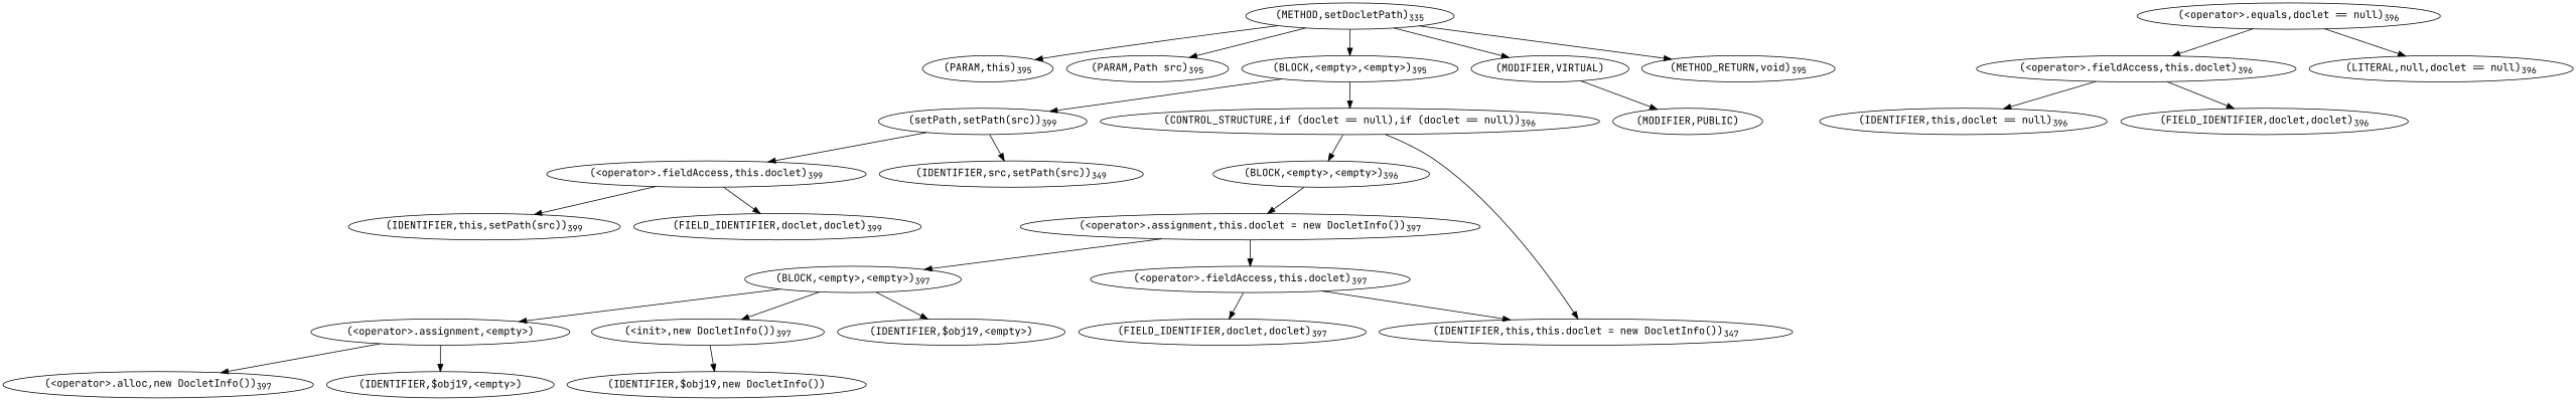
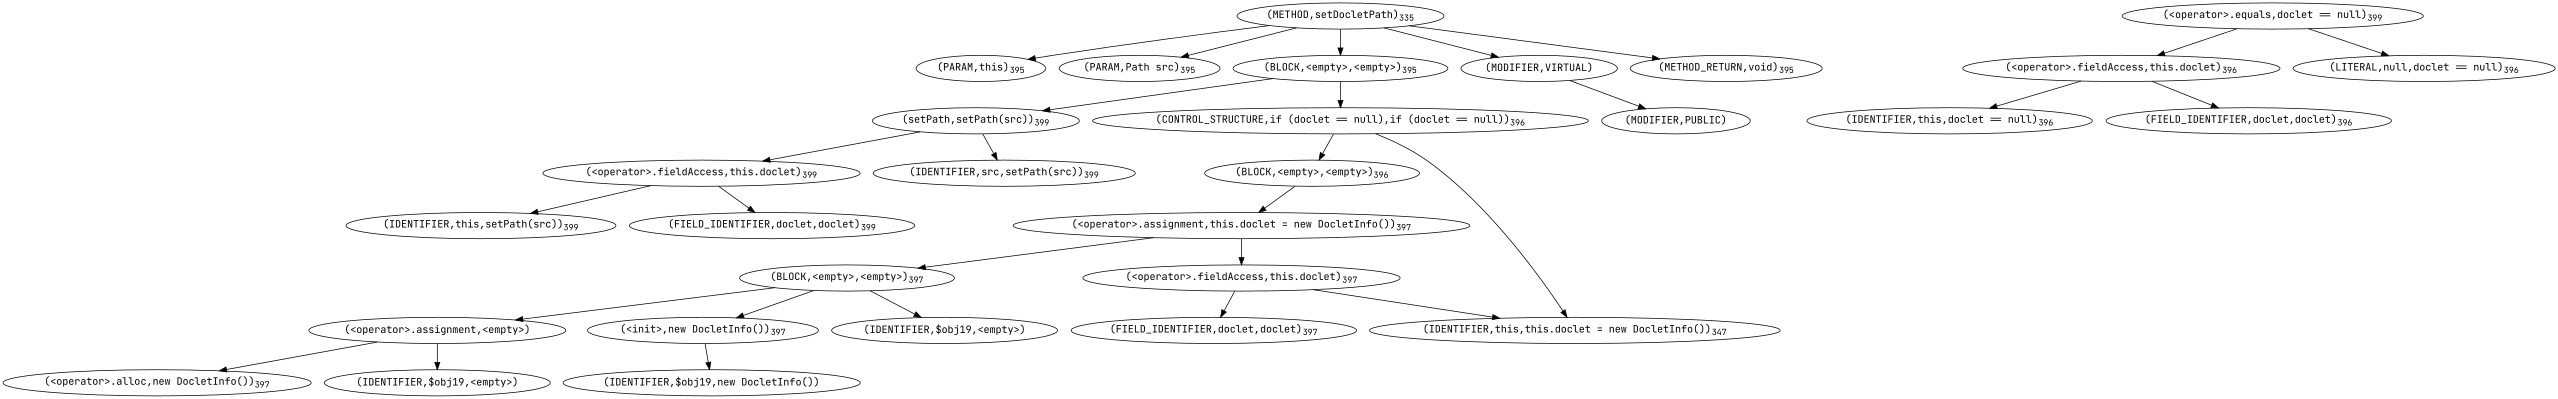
  digraph {
    fontname="JetBrains Mono"
    node [fontname="JetBrains Mono"]
    edge [fontname="JetBrains Mono"]
    n1 [label=<(METHOD,setDocletPath)<SUB>335</SUB>>]
    n2 [label=<(PARAM,this)<SUB>395</SUB>>]
    n3 [label=<(PARAM,Path src)<SUB>395</SUB>>]
    n4 [label=<(BLOCK,&lt;empty&gt;,&lt;empty&gt;)<SUB>395</SUB>>]
    n5 [label=<(MODIFIER,VIRTUAL)>]
    n6 [label=<(METHOD_RETURN,void)<SUB>395</SUB>>]
    n7 [label=<(CONTROL_STRUCTURE,if (doclet == null),if (doclet == null))<SUB>396</SUB>>]
    n8 [label=<(setPath,setPath(src))<SUB>399</SUB>>]
    n9 [label=<(MODIFIER,PUBLIC)>]
    n10 [label=<(BLOCK,&lt;empty&gt;,&lt;empty&gt;)<SUB>396</SUB>>]
    n11 [label=<(IDENTIFIER,this,this.doclet = new DocletInfo())<SUB>347</SUB>>]
    n12 [label=<(&lt;operator&gt;.fieldAccess,this.doclet)<SUB>399</SUB>>]
-   n13 [label=<(IDENTIFIER,src,setPath(src))<SUB>349</SUB>>]
-   n14 [label=<(&lt;operator&gt;.equals,doclet == null)<SUB>396</SUB>>]
+   n13 [label=<(IDENTIFIER,src,setPath(src))<SUB>399</SUB>>]
+   n14 [label=<(&lt;operator&gt;.equals,doclet == null)<SUB>399</SUB>>]
    n15 [label=<(&lt;operator&gt;.fieldAccess,this.doclet)<SUB>396</SUB>>]
    n16 [label=<(LITERAL,null,doclet == null)<SUB>396</SUB>>]
    n17 [label=<(&lt;operator&gt;.assignment,this.doclet = new DocletInfo())<SUB>397</SUB>>]
    n18 [label=<(IDENTIFIER,this,doclet == null)<SUB>396</SUB>>]
    n19 [label=<(FIELD_IDENTIFIER,doclet,doclet)<SUB>396</SUB>>]
    n20 [label=<(&lt;operator&gt;.fieldAccess,this.doclet)<SUB>397</SUB>>]
    n21 [label=<(BLOCK,&lt;empty&gt;,&lt;empty&gt;)<SUB>397</SUB>>]
    n22 [label=<(FIELD_IDENTIFIER,doclet,doclet)<SUB>397</SUB>>]
    n23 [label=<(&lt;operator&gt;.assignment,&lt;empty&gt;)>]
    n24 [label=<(&lt;init&gt;,new DocletInfo())<SUB>397</SUB>>]
    n25 [label=<(IDENTIFIER,$obj19,&lt;empty&gt;)>]
    n26 [label=<(IDENTIFIER,$obj19,&lt;empty&gt;)>]
    n27 [label=<(&lt;operator&gt;.alloc,new DocletInfo())<SUB>397</SUB>>]
    n28 [label=<(IDENTIFIER,$obj19,new DocletInfo())>]
    n29 [label=<(IDENTIFIER,this,setPath(src))<SUB>399</SUB>>]
    n30 [label=<(FIELD_IDENTIFIER,doclet,doclet)<SUB>399</SUB>>]
    n1 -> n2
    n1 -> n3
    n1 -> n4
    n1 -> n5
    n1 -> n6
    n4 -> n7
    n4 -> n8
    n5 -> n9
    n7 -> n10
    n7 -> n11
    n8 -> n12
    n8 -> n13
    n10 -> n17
    n12 -> n29
    n12 -> n30
    n14 -> n15
    n14 -> n16
    n15 -> n18
    n15 -> n19
    n17 -> n20
    n17 -> n21
    n20 -> n11
    n20 -> n22
    n21 -> n23
    n21 -> n24
    n21 -> n25
    n23 -> n26
    n23 -> n27
    n24 -> n28
  }
